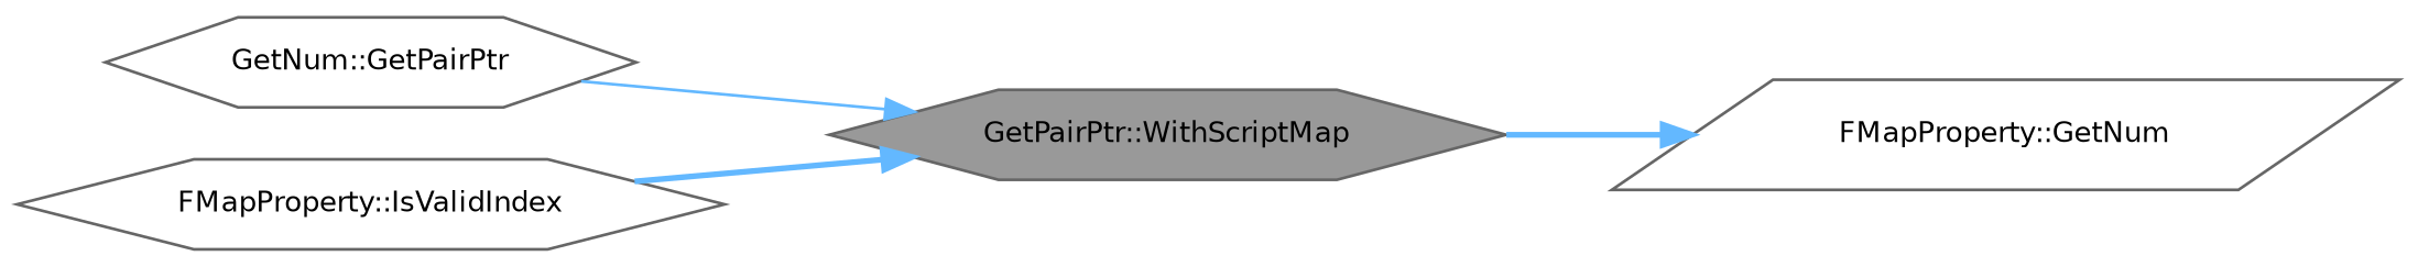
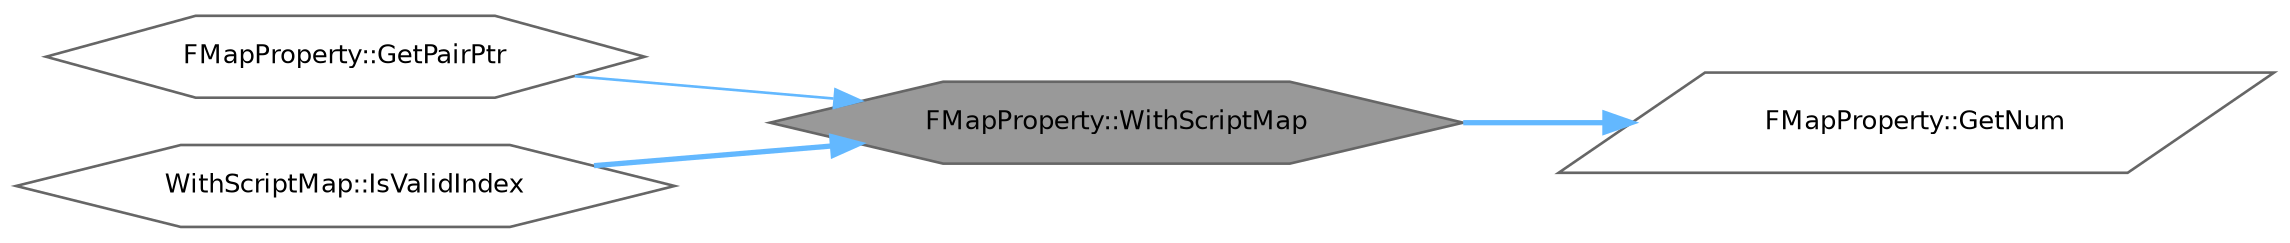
  digraph {
    rankdir=RL
    node [color=grey40 fillcolor=white fontname=Helvetica fontsize=10 shape=hexagon style=filled]
    edge [color=steelblue1 dir=back fontname=Helvetica fontsize=10 labelfontname=Helvetica labelfontsize=10 style=bold]
-   n1 [color=gray40 fillcolor=grey60 fontcolor=black height=0.2 label="GetPairPtr::WithScriptMap" width=0.4]
-   n2 [height=0.2 label="GetNum::GetPairPtr" width=0.4]
-   n3 [height=0.2 label="FMapProperty::IsValidIndex" width=0.4]
+   n1 [color=gray40 fillcolor=grey60 fontcolor=black height=0.2 label="FMapProperty::WithScriptMap" width=0.4]
+   n2 [height=0.2 label="FMapProperty::GetPairPtr" width=0.4]
+   n3 [height=0.2 label="WithScriptMap::IsValidIndex" width=0.4]
    n4 [height=0.2 label="FMapProperty::GetNum" shape=parallelogram width=0.4]
    n1 -> n2 [style=solid]
    n1 -> n3
    n4 -> n1
  }
